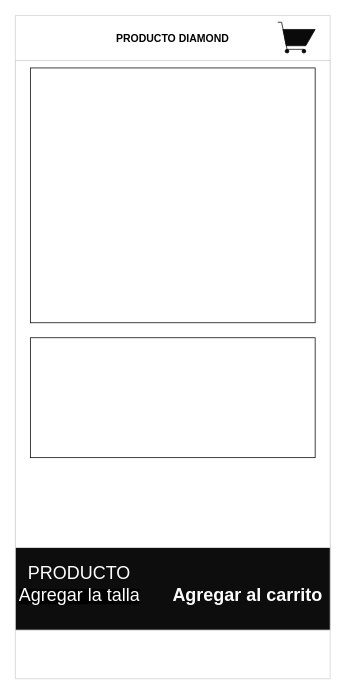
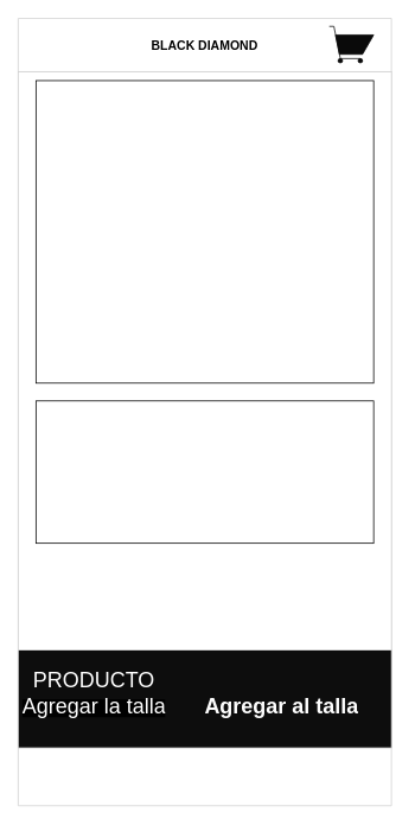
  <mxCell id="0" />
  <mxCell id="1" parent="0" />
- <mxCell id="2" value="PRODUCTO DIAMOND" style="swimlane;startSize=60;fontSize=14;strokeColor=#D1D1D1;" vertex="1" parent="1"><mxGeometry width="420" height="885" as="geometry" x="20" y="20"><mxRectangle width="130" height="23" as="alternateBounds" /></mxGeometry></mxCell>
+ <mxCell id="2" value="BLACK DIAMOND" style="swimlane;startSize=60;fontSize=14;strokeColor=#D1D1D1;" vertex="1" parent="1"><mxGeometry width="420" height="885" as="geometry" x="20" y="20"><mxRectangle width="130" height="23" as="alternateBounds" /></mxGeometry></mxCell>
  <mxCell id="3" value="" style="rounded=0;whiteSpace=wrap;html=1;fontSize=14;fontColor=#FFFFFF;fillColor=#0D0D0D;strokeColor=#D1D1D1;" vertex="1" parent="2"><mxGeometry y="710" width="420" height="110" as="geometry" /></mxCell>
  <mxCell id="4" value="" style="rounded=0;whiteSpace=wrap;html=1;fontSize=14;fontColor=#FFFFFF;strokeColor=#D1D1D1;fillColor=#FFFFFF;" vertex="1" parent="2"><mxGeometry y="60" width="420" height="650" as="geometry" /></mxCell>
  <mxCell id="5" value="" style="rounded=0;whiteSpace=wrap;html=1;fontSize=17;" vertex="1" parent="2"><mxGeometry x="20" y="70" width="380" height="340" as="geometry" /></mxCell>
  <mxCell id="6" value="" style="shape=image;html=1;verticalAlign=top;verticalLabelPosition=bottom;labelBackgroundColor=#ffffff;imageAspect=0;aspect=fixed;image=https://cdn4.iconfinder.com/data/icons/essential-app-2/16/burger-menu-more-panel-128.png;fontSize=29;fontColor=#FCFCFC;strokeColor=#D1D1D1;fillColor=#0D0D0D;" vertex="1" parent="2"><mxGeometry x="12" y="20" width="28" height="28" as="geometry" /></mxCell>
- <mxCell id="7" value="&lt;font style=&quot;font-size: 24px;&quot; color=&quot;#fcfcfc&quot;&gt;&lt;font face=&quot;sans-serif&quot;&gt;&lt;b&gt;Agregar al carrito&lt;/b&gt;&lt;/font&gt;&lt;/font&gt;" style="text;html=1;strokeColor=none;fillColor=none;spacing=5;spacingTop=-20;whiteSpace=wrap;overflow=hidden;rounded=0;fontSize=14;fontColor=#FFFFFF;" vertex="1" parent="2"><mxGeometry x="205" y="770" width="220" height="30" as="geometry" /></mxCell>
+ <mxCell id="7" value="&lt;font style=&quot;font-size: 24px;&quot; color=&quot;#fcfcfc&quot;&gt;&lt;font face=&quot;sans-serif&quot;&gt;&lt;b&gt;Agregar al talla&lt;/b&gt;&lt;/font&gt;&lt;/font&gt;" style="text;html=1;strokeColor=none;fillColor=none;spacing=5;spacingTop=-20;whiteSpace=wrap;overflow=hidden;rounded=0;fontSize=14;fontColor=#FFFFFF;" vertex="1" parent="2"><mxGeometry x="205" y="770" width="220" height="30" as="geometry" /></mxCell>
  <mxCell id="8" value="&lt;font style=&quot;font-size: 18px;&quot;&gt;&lt;span style=&quot;background-color: rgb(0, 0, 0);&quot;&gt;&lt;font style=&quot;font-size: 24px;&quot;&gt;Agregar la talla&lt;/font&gt;&lt;/span&gt;&lt;/font&gt;" style="text;html=1;strokeColor=none;fillColor=none;spacing=5;spacingTop=-20;whiteSpace=wrap;overflow=hidden;rounded=0;fontSize=14;fontColor=#FFFFFF;" vertex="1" parent="2"><mxGeometry y="770" width="210" height="30" as="geometry" /></mxCell>
  <mxCell id="9" value="&lt;font style=&quot;font-size: 24px;&quot;&gt;PRODUCTO&lt;/font&gt;" style="text;html=1;strokeColor=none;fillColor=none;spacing=5;spacingTop=-20;whiteSpace=wrap;overflow=hidden;rounded=0;fontSize=14;fontColor=#FFFFFF;" vertex="1" parent="2"><mxGeometry x="12" y="740" width="210" height="30" as="geometry" /></mxCell>
  <mxCell id="10" value="" style="shape=image;html=1;verticalAlign=top;verticalLabelPosition=bottom;labelBackgroundColor=#ffffff;imageAspect=0;aspect=fixed;image=https://cdn4.iconfinder.com/data/icons/ionicons/512/icon-search-128.png;rounded=0;shadow=0;glass=0;sketch=0;fontFamily=Koulen;fontSource=https%3A%2F%2Ffonts.googleapis.com%2Fcss%3Ffamily%3DKoulen;fontSize=15;strokeColor=#0A0A0A;fillColor=#D3D5F0;" vertex="1" parent="2"><mxGeometry x="290" y="9" width="50" height="50" as="geometry" /></mxCell>
  <mxCell id="11" value="&lt;span style=&quot;color: rgba(0, 0, 0, 0); font-family: monospace; font-size: 0px; text-align: start; background-color: rgb(248, 249, 250);&quot;&gt;%3CmxGraphModel%3E%3Croot%3E%3CmxCell%20id%3D%220%22%2F%3E%3CmxCell%20id%3D%221%22%20parent%3D%220%22%2F%3E%3CmxCell%20id%3D%222%22%20value%3D%22%22%20style%3D%22shape%3Dimage%3Bhtml%3D1%3BverticalAlign%3Dtop%3BverticalLabelPosition%3Dbottom%3BlabelBackgroundColor%3D%23ffffff%3BimageAspect%3D0%3Baspect%3Dfixed%3Bimage%3Dhttps%3A%2F%2Fcdn4.iconfinder.com%2Fdata%2Ficons%2Fionicons%2F512%2Ficon-search-128.png%3Brounded%3D0%3Bshadow%3D0%3Bglass%3D0%3Bsketch%3D0%3BfontFamily%3DKoulen%3BfontSource%3Dhttps%253A%252F%252Ffonts.googleapis.com%252Fcss%253Ffamily%253DKoulen%3BfontSize%3D15%3BstrokeColor%3D%230A0A0A%3BfillColor%3D%23D3D5F0%3B%22%20vertex%3D%221%22%20parent%3D%221%22%3E%3CmxGeometry%20x%3D%22933%22%20y%3D%2267%22%20width%3D%2230%22%20height%3D%2230%22%20as%3D%22geometry%22%2F%3E%3C%2FmxCell%3E%3C%2Froot%3E%3C%2FmxGraphModel%3E&lt;/span&gt;" style="html=1;verticalLabelPosition=bottom;align=center;labelBackgroundColor=#ffffff;verticalAlign=top;strokeWidth=1;strokeColor=#0A0A0A;shadow=0;dashed=0;shape=mxgraph.ios7.icons.shopping_cart;fontSize=18;fillColor=#0A0A0A;" vertex="1" parent="2"><mxGeometry x="350" y="9" width="50" height="41" as="geometry" /></mxCell>
  <mxCell id="12" value="" style="rounded=0;whiteSpace=wrap;html=1;fontSize=17;" vertex="1" parent="2"><mxGeometry x="20" y="430" width="380" height="160" as="geometry" /></mxCell>
